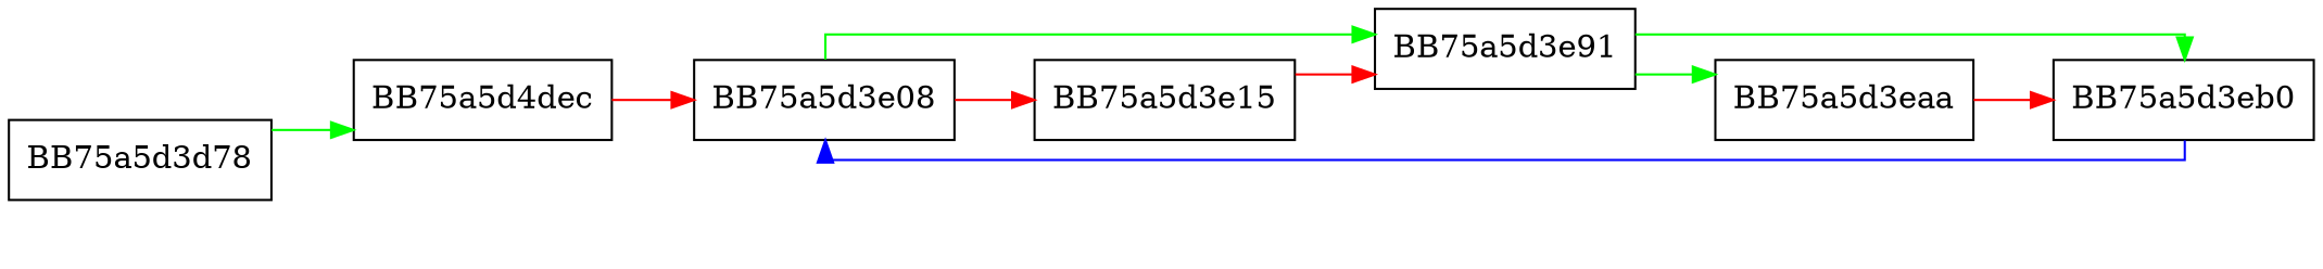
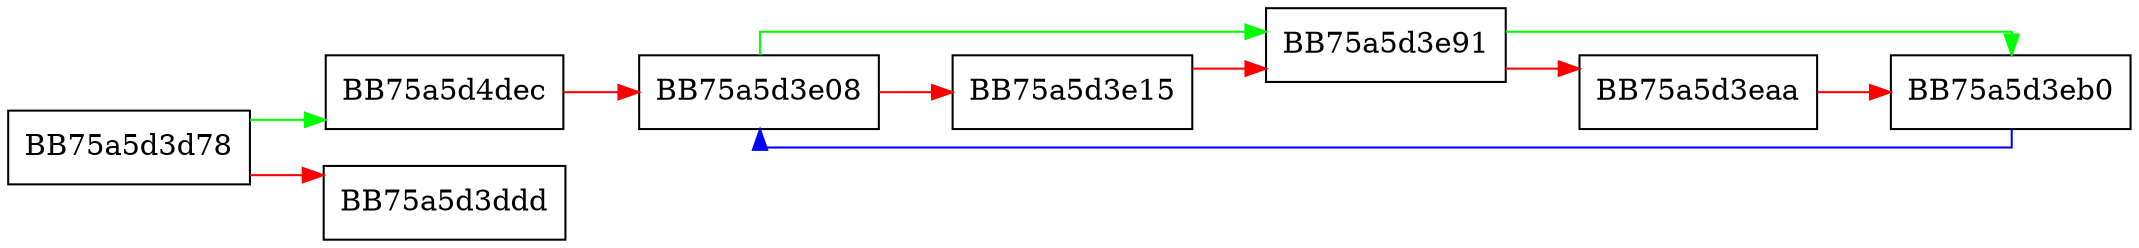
  digraph {
    rankdir=LR
    splines=ortho
    node [shape=box]
    edge [color=red]
    n1 [label=BB75a5d4dec]
    BB75a5d3d78
+   BB75a5d3ddd
    BB75a5d3e08
    BB75a5d3e91
    BB75a5d3e15
    BB75a5d3eb0
    BB75a5d3eaa
    n1 -> BB75a5d3e08
    BB75a5d3d78 -> n1 [color=green]
+   BB75a5d3d78 -> BB75a5d3ddd
    BB75a5d3e08 -> BB75a5d3e91 [color=green]
    BB75a5d3e08 -> BB75a5d3e15
    BB75a5d3e91 -> BB75a5d3eb0 [color=green]
-   BB75a5d3e91 -> BB75a5d3eaa [color=green]
+   BB75a5d3e91 -> BB75a5d3eaa
    BB75a5d3e15 -> BB75a5d3e91
    BB75a5d3eb0 -> BB75a5d3e08 [color=blue]
    BB75a5d3eaa -> BB75a5d3eb0
  }
